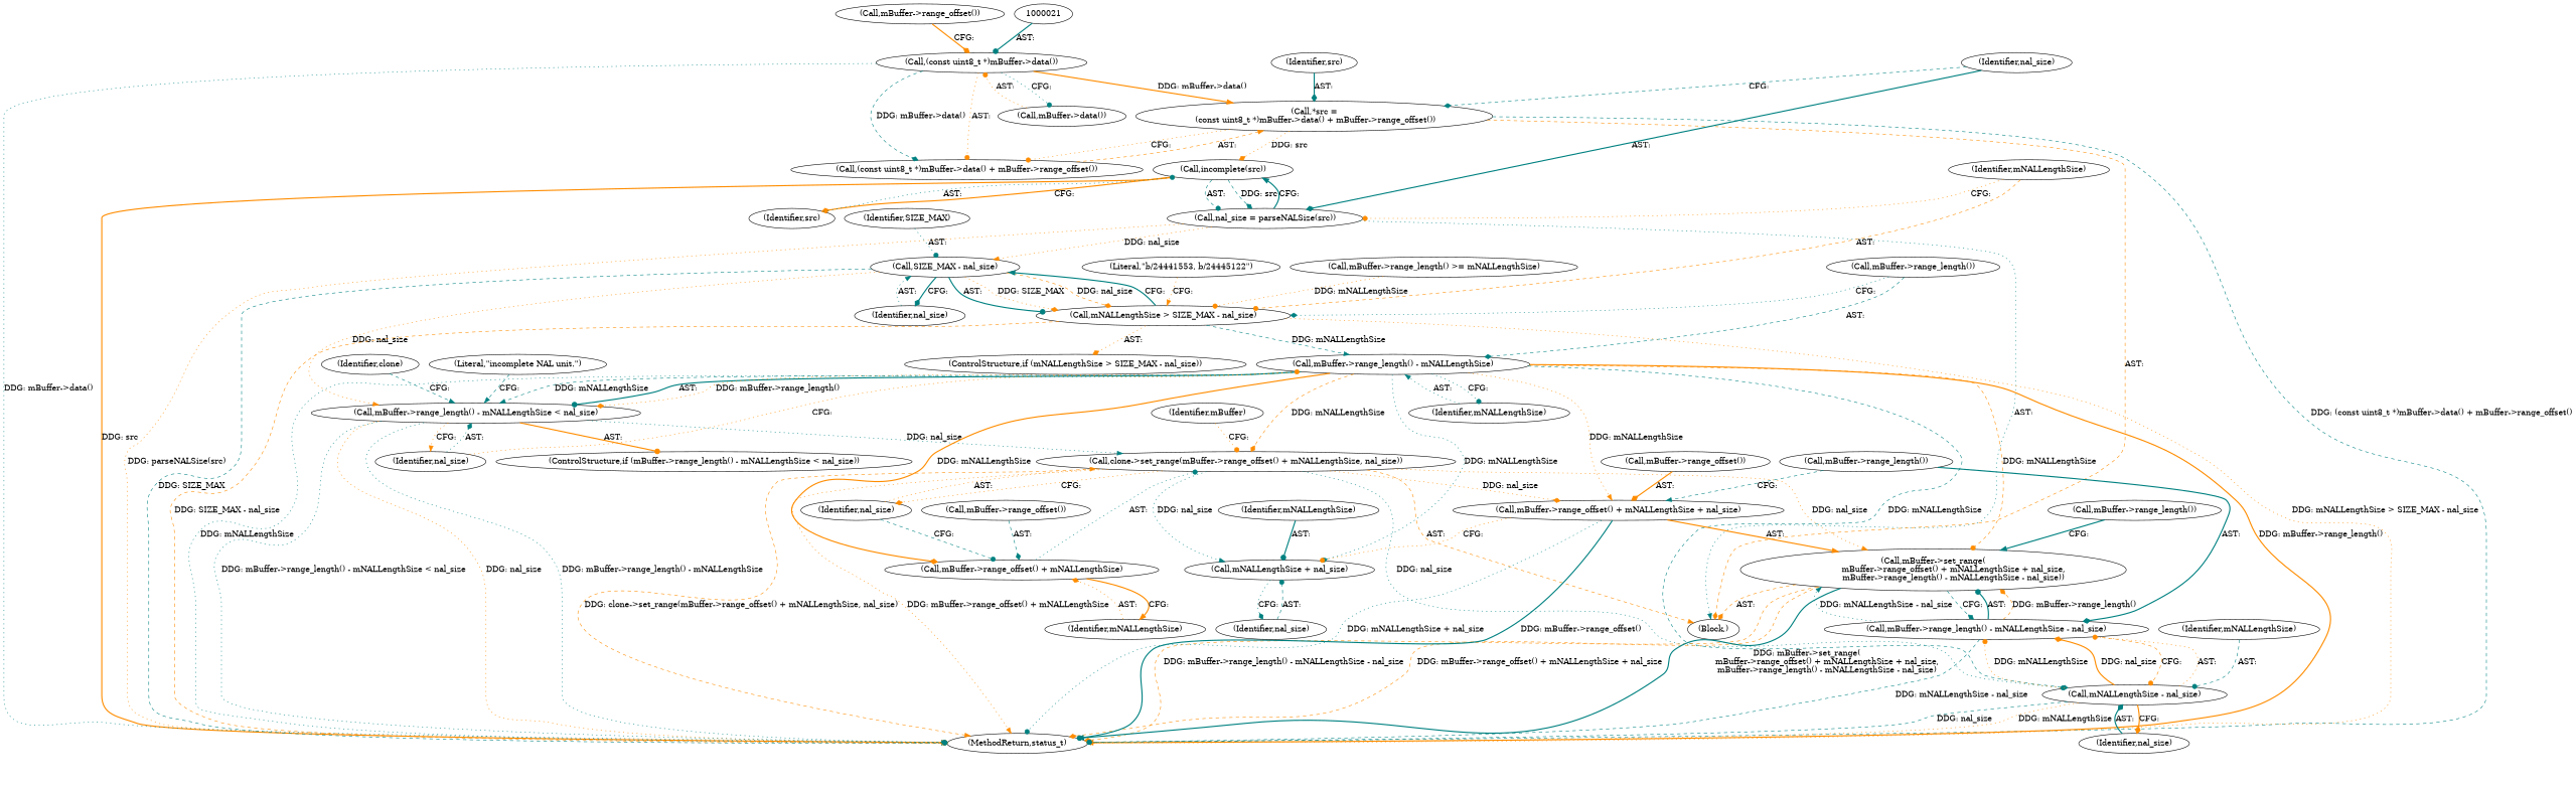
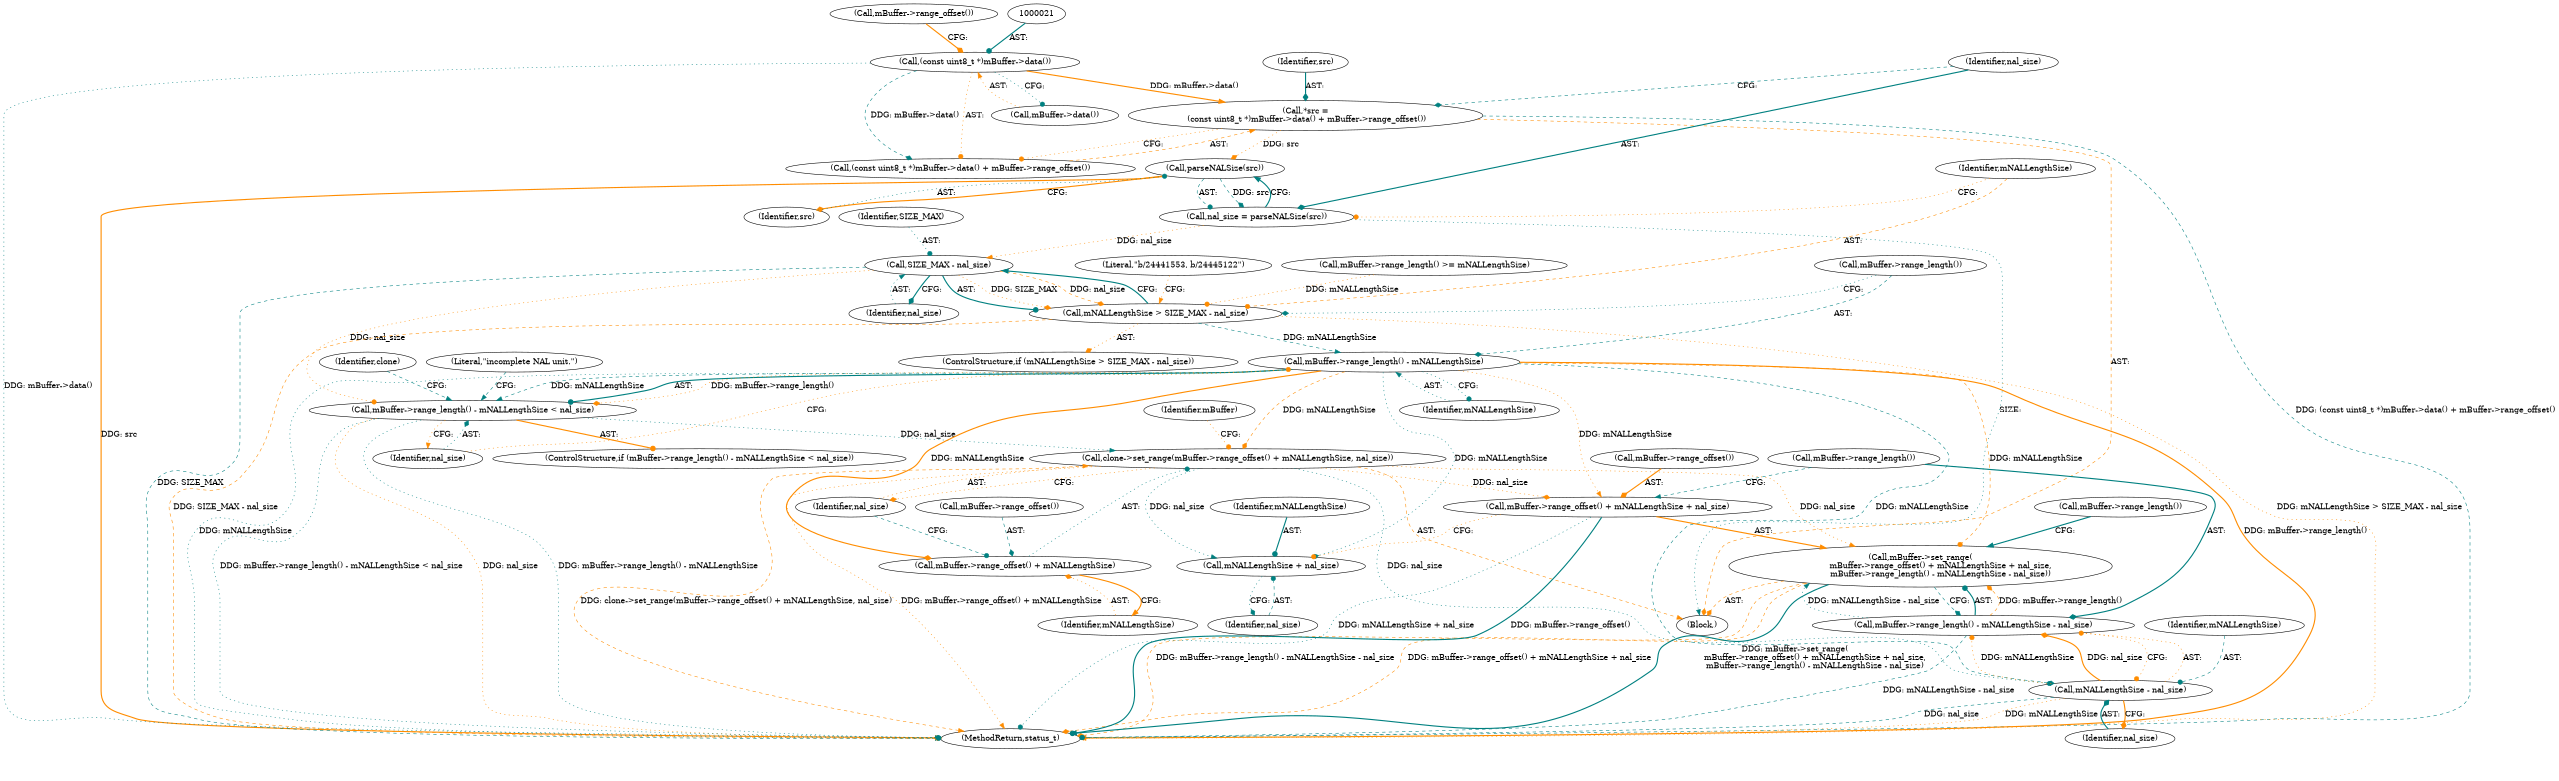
  digraph {
    fontname="DejaVu Serif"
    node [fontname="DejaVu Serif"]
    edge [arrowhead=diamond color=teal fontname="DejaVu Serif" style=dotted]
-   n1 [label="(Call,incomplete(src))"]
+   n1 [label="(Call,parseNALSize(src))"]
    n2 [label="(Call,nal_size = parseNALSize(src))"]
    n3 [label="(MethodReturn,status_t)"]
    n4 [label="(Identifier,src)"]
    n5 [label="(Block,)"]
    n6 [label="(Call,SIZE_MAX - nal_size)"]
    n7 [label="(Call,*src =\n (const uint8_t *)mBuffer->data() + mBuffer->range_offset())"]
    n8 [label="(Call,(const uint8_t *)mBuffer->data() + mBuffer->range_offset())"]
    n9 [label="(Call,(const uint8_t *)mBuffer->data())"]
    n10 [label="(Call,mBuffer->data())"]
    n11 [label="(Call,mNALLengthSize > SIZE_MAX - nal_size)"]
    n12 [label="(Call,mBuffer->range_length() - mNALLengthSize < nal_size)"]
    n13 [label="(Identifier,nal_size)"]
    n14 [label="(Call,mBuffer->range_length() - mNALLengthSize)"]
    n15 [label="(ControlStructure,if (mNALLengthSize > SIZE_MAX - nal_size))"]
    n16 [label="(Call,clone->set_range(mBuffer->range_offset() + mNALLengthSize, nal_size))"]
    n17 [label="(Identifier,nal_size)"]
    n18 [label="(ControlStructure,if (mBuffer->range_length() - mNALLengthSize < nal_size))"]
    n19 [label="(Call,mBuffer->set_range(\n                mBuffer->range_offset() + mNALLengthSize + nal_size,\n                mBuffer->range_length() - mNALLengthSize - nal_size))"]
    n20 [label="(Call,mBuffer->range_offset() + mNALLengthSize + nal_size)"]
    n21 [label="(Call,mNALLengthSize + nal_size)"]
    n22 [label="(Call,mNALLengthSize - nal_size)"]
    n23 [label="(Call,mBuffer->range_offset() + mNALLengthSize)"]
    n24 [label="(Identifier,mNALLengthSize)"]
    n25 [label="(Identifier,nal_size)"]
    n26 [label="(Call,mBuffer->range_length() - mNALLengthSize - nal_size)"]
    n27 [label="(Identifier,nal_size)"]
    n28 [label="(Identifier,nal_size)"]
    n29 [label="(Identifier,mNALLengthSize)"]
    n30 [label="(Call,mBuffer->range_length())"]
    n31 [label="(Literal,\"incomplete NAL unit.\")"]
    n32 [label="(Call,mBuffer->range_offset())"]
    n33 [label="(Literal,\"b/24441553, b/24445122\")"]
    n34 [label="(Identifier,SIZE_MAX)"]
    n35 [label="(Identifier,mBuffer)"]
    n36 [label="(Call,mBuffer->range_length())"]
    n37 [label="(Call,mBuffer->range_length())"]
    n38 [label="(Identifier,mNALLengthSize)"]
    n39 [label="(Call,mBuffer->range_offset())"]
    n40 [label="(Call,mBuffer->range_length() >= mNALLengthSize)"]
    n41 [label="(Identifier,clone)"]
    n42 [label="(Identifier,mNALLengthSize)"]
    n43 [label="(Identifier,nal_size)"]
    n44 [label="(Identifier,mNALLengthSize)"]
    n45 [label="(Identifier,src)"]
    n46 [label="(Call,mBuffer->range_offset())"]
    n47 [label=1000021]
    n1 -> n2 [arrowhead=dot label="AST: " style=dashed]
    n1 -> n2 [label="DDG: src" style=dashed]
    n1 -> n3 [arrowhead=normal color=darkorange label="DDG: src" style=bold]
    n1 -> n4 [color=darkorange label="CFG: " style=bold]
    n2 -> n1 [arrowhead=normal label="CFG: " style=bold]
-   n2 -> n3 [arrowhead=dot color=darkorange label="DDG: parseNALSize(src)"]
-   n2 -> n5 [arrowhead=normal label="AST: "]
+   n2 -> n5 [arrowhead=normal label="SIZE: "]
    n2 -> n6 [arrowhead=normal color=darkorange label="DDG: nal_size"]
    n4 -> n1 [arrowhead=dot label="AST: "]
    n6 -> n3 [arrowhead=normal label="DDG: SIZE_MAX" style=dashed]
    n6 -> n11 [arrowhead=dot label="AST: " style=bold]
    n6 -> n11 [color=darkorange label="DDG: SIZE_MAX"]
    n6 -> n11 [color=darkorange label="DDG: nal_size" style=dashed]
-   n6 -> n12 [arrowhead=normal color=darkorange label="DDG: nal_size"]
+   n6 -> n12 [arrowhead=dot color=darkorange label="DDG: nal_size"]
    n6 -> n13 [label="CFG: " style=bold]
    n7 -> n1 [color=darkorange label="DDG: src"]
    n7 -> n3 [arrowhead=normal label="DDG: (const uint8_t *)mBuffer->data() + mBuffer->range_offset()" style=dashed]
    n7 -> n5 [color=darkorange label="AST: " style=dashed]
    n7 -> n8 [arrowhead=dot color=darkorange label="CFG: "]
    n8 -> n7 [arrowhead=normal color=darkorange label="AST: " style=dashed]
    n9 -> n3 [arrowhead=normal label="DDG: mBuffer->data()"]
    n9 -> n7 [arrowhead=normal color=darkorange label="DDG: mBuffer->data()" style=bold]
    n9 -> n8 [arrowhead=dot color=darkorange label="AST: "]
    n9 -> n8 [label="DDG: mBuffer->data()" style=dashed]
    n9 -> n10 [arrowhead=dot label="CFG: "]
-   n10 -> n9 [arrowhead=dot color=darkorange label="AST: "]
+   n10 -> n9 [arrowhead=normal color=darkorange label="AST: "]
    n11 -> n3 [color=darkorange label="DDG: SIZE_MAX - nal_size" style=dashed]
    n11 -> n3 [arrowhead=normal color=darkorange label="DDG: mNALLengthSize > SIZE_MAX - nal_size"]
    n11 -> n6 [arrowhead=normal label="CFG: " style=bold]
    n11 -> n14 [arrowhead=normal label="DDG: mNALLengthSize" style=dashed]
    n11 -> n15 [color=darkorange label="AST: "]
    n12 -> n3 [color=darkorange label="DDG: nal_size"]
    n12 -> n3 [arrowhead=dot label="DDG: mBuffer->range_length() - mNALLengthSize"]
    n12 -> n3 [label="DDG: mBuffer->range_length() - mNALLengthSize < nal_size"]
    n12 -> n16 [arrowhead=normal label="DDG: nal_size"]
    n12 -> n17 [arrowhead=normal color=darkorange label="CFG: "]
    n12 -> n18 [arrowhead=dot color=darkorange label="AST: " style=bold]
    n13 -> n6 [arrowhead=normal label="AST: "]
    n14 -> n3 [arrowhead=dot label="DDG: mNALLengthSize"]
    n14 -> n3 [arrowhead=normal color=darkorange label="DDG: mBuffer->range_length()" style=bold]
    n14 -> n12 [arrowhead=dot label="AST: " style=bold]
    n14 -> n12 [color=darkorange label="DDG: mBuffer->range_length()"]
    n14 -> n12 [arrowhead=normal label="DDG: mNALLengthSize" style=dashed]
    n14 -> n16 [color=darkorange label="DDG: mNALLengthSize" style=dashed]
    n14 -> n19 [arrowhead=dot color=darkorange label="DDG: mNALLengthSize" style=dashed]
    n14 -> n20 [arrowhead=normal color=darkorange label="DDG: mNALLengthSize"]
    n14 -> n21 [label="DDG: mNALLengthSize"]
    n14 -> n22 [label="DDG: mNALLengthSize" style=dashed]
    n14 -> n23 [color=darkorange label="DDG: mNALLengthSize" style=bold]
    n14 -> n24 [arrowhead=dot label="CFG: "]
    n16 -> n3 [arrowhead=normal color=darkorange label="DDG: clone->set_range(mBuffer->range_offset() + mNALLengthSize, nal_size)" style=dashed]
    n16 -> n3 [arrowhead=normal color=darkorange label="DDG: mBuffer->range_offset() + mNALLengthSize"]
    n16 -> n5 [arrowhead=normal color=darkorange label="AST: " style=dashed]
    n16 -> n19 [arrowhead=normal color=darkorange label="DDG: nal_size"]
    n16 -> n20 [color=darkorange label="DDG: nal_size"]
    n16 -> n21 [arrowhead=normal label="DDG: nal_size"]
    n16 -> n22 [arrowhead=dot label="DDG: nal_size"]
    n16 -> n25 [color=darkorange label="CFG: "]
    n17 -> n12 [label="AST: "]
    n17 -> n14 [arrowhead=dot color=darkorange label="CFG: "]
    n19 -> n3 [color=darkorange label="DDG: mBuffer->range_length() - mNALLengthSize - nal_size" style=dashed]
    n19 -> n3 [color=darkorange label="DDG: mBuffer->range_offset() + mNALLengthSize + nal_size" style=dashed]
    n19 -> n3 [arrowhead=dot label="DDG: mBuffer->set_range(\n                mBuffer->range_offset() + mNALLengthSize + nal_size,\n                mBuffer->range_length() - mNALLengthSize - nal_size)" style=bold]
    n19 -> n5 [color=darkorange label="AST: " style=dashed]
    n19 -> n26 [label="CFG: " style=dashed]
    n20 -> n3 [arrowhead=normal label="DDG: mBuffer->range_offset()" style=bold]
    n20 -> n3 [arrowhead=dot label="DDG: mNALLengthSize + nal_size"]
    n20 -> n19 [arrowhead=normal color=darkorange label="AST: " style=bold]
    n20 -> n21 [arrowhead=dot color=darkorange label="CFG: "]
    n21 -> n27 [label="CFG: "]
    n22 -> n3 [color=darkorange label="DDG: mNALLengthSize"]
    n22 -> n3 [arrowhead=dot label="DDG: nal_size" style=dashed]
    n22 -> n26 [arrowhead=dot color=darkorange label="AST: "]
    n22 -> n26 [arrowhead=dot color=darkorange label="DDG: mNALLengthSize"]
    n22 -> n26 [color=darkorange label="DDG: nal_size" style=bold]
    n22 -> n28 [color=darkorange label="CFG: " style=bold]
    n23 -> n16 [arrowhead=dot label="AST: "]
    n23 -> n29 [arrowhead=normal color=darkorange label="CFG: " style=bold]
    n24 -> n14 [arrowhead=normal label="AST: "]
    n25 -> n16 [arrowhead=normal color=darkorange label="AST: "]
    n25 -> n23 [arrowhead=dot label="CFG: " style=dashed]
    n26 -> n3 [arrowhead=dot label="DDG: mNALLengthSize - nal_size" style=dashed]
    n26 -> n19 [arrowhead=dot label="AST: " style=bold]
    n26 -> n19 [color=darkorange label="DDG: mBuffer->range_length()" style=dashed]
    n26 -> n19 [arrowhead=normal label="DDG: mNALLengthSize - nal_size"]
-   n26 -> n22 [arrowhead=dot color=darkorange label="CFG: " style=dashed]
+   n26 -> n22 [arrowhead=dot color=darkorange label="CFG: "]
    n27 -> n21 [arrowhead=dot label="AST: " style=dashed]
    n28 -> n22 [label="AST: " style=bold]
    n29 -> n23 [color=darkorange label="AST: "]
    n30 -> n20 [arrowhead=normal label="CFG: " style=dashed]
    n30 -> n26 [label="AST: " style=bold]
    n31 -> n12 [arrowhead=normal label="CFG: " style=dashed]
    n32 -> n20 [color=darkorange label="AST: " style=bold]
    n33 -> n11 [arrowhead=normal color=darkorange label="CFG: "]
    n34 -> n6 [arrowhead=dot label="AST: "]
    n35 -> n16 [arrowhead=dot color=darkorange label="CFG: "]
    n36 -> n19 [arrowhead=normal label="CFG: " style=bold]
    n37 -> n11 [label="CFG: "]
    n37 -> n14 [label="AST: " style=dashed]
    n38 -> n2 [arrowhead=dot color=darkorange label="CFG: "]
    n38 -> n11 [arrowhead=dot color=darkorange label="AST: " style=dashed]
    n39 -> n9 [color=darkorange label="CFG: " style=bold]
    n40 -> n11 [arrowhead=dot color=darkorange label="DDG: mNALLengthSize"]
    n41 -> n12 [arrowhead=normal label="CFG: " style=dashed]
    n42 -> n21 [arrowhead=dot label="AST: " style=bold]
    n43 -> n2 [label="AST: " style=bold]
    n43 -> n7 [label="CFG: " style=dashed]
    n44 -> n22 [arrowhead=dot label="AST: " style=dashed]
    n45 -> n7 [label="AST: " style=bold]
    n46 -> n23 [label="AST: " style=dashed]
    n47 -> n9 [arrowhead=dot label="AST: " style=bold]
  }
